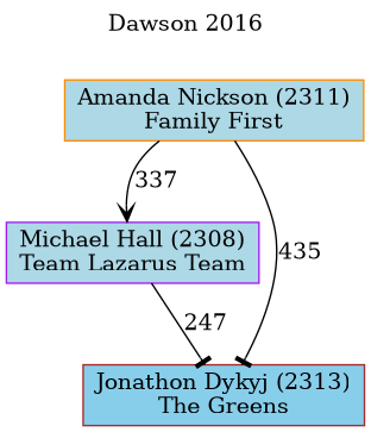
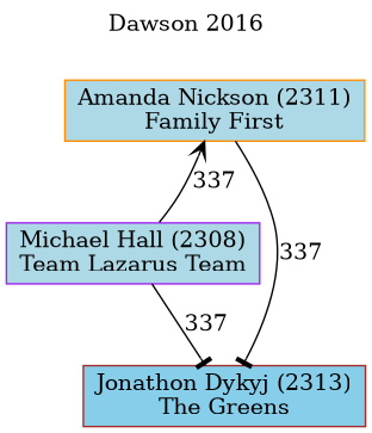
  digraph {
    label="Dawson 2016"
    labelloc=t
    mclimit=10
    node [fillcolor=lightblue shape=box style=filled]
    edge [arrowhead=tee]
    n1 [color=darkorange label="Amanda Nickson (2311)\nFamily First"]
    n2 [color=purple label="Michael Hall (2308)\nTeam Lazarus Team"]
    n3 [color=brown fillcolor=skyblue label="Jonathon Dykyj (2313)\nThe Greens"]
-   n1 -> n2 [arrowhead=vee label=337]
-   n1 -> n3 [label=435]
-   n2 -> n3 [label=247]
+   n2 -> n1 [arrowhead=vee label=337]
+   n1 -> n3 [label=337]
+   n2 -> n3 [label=337]
  }
